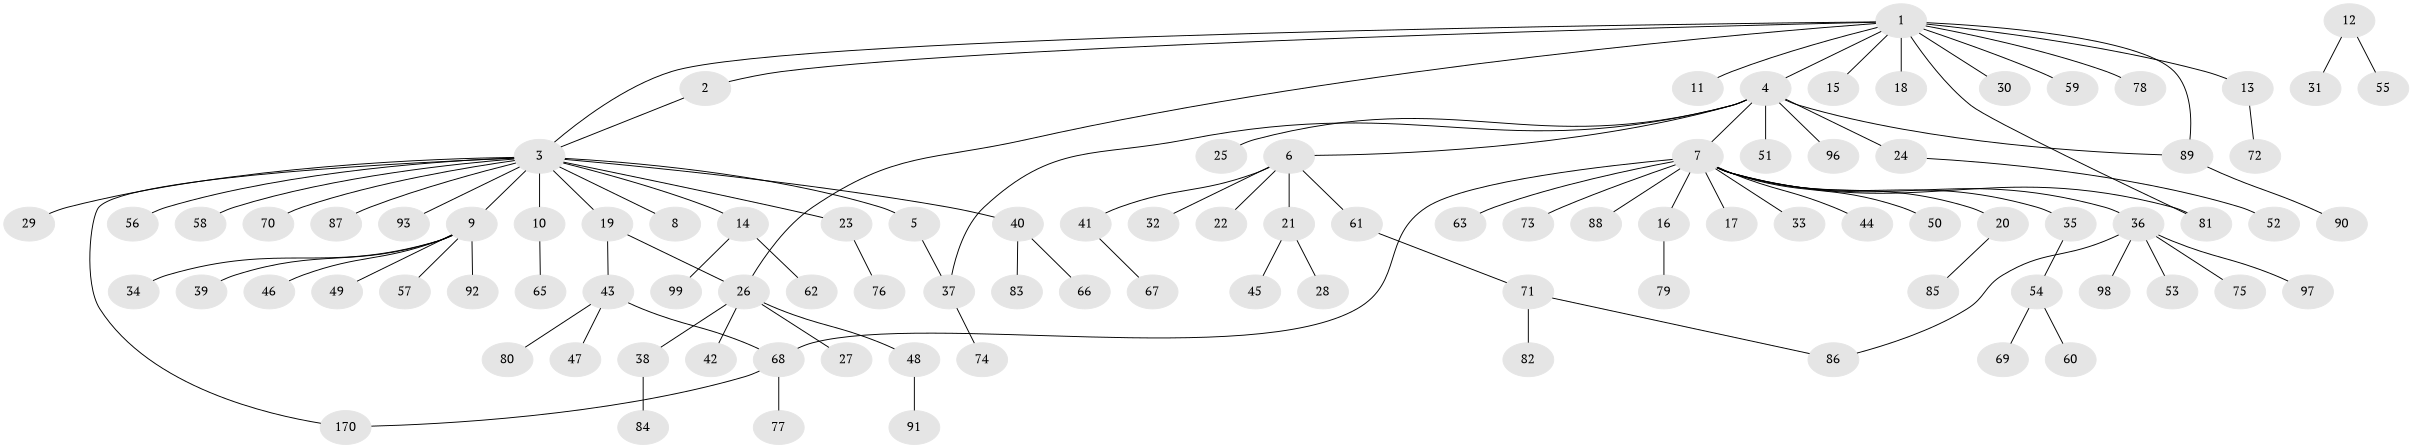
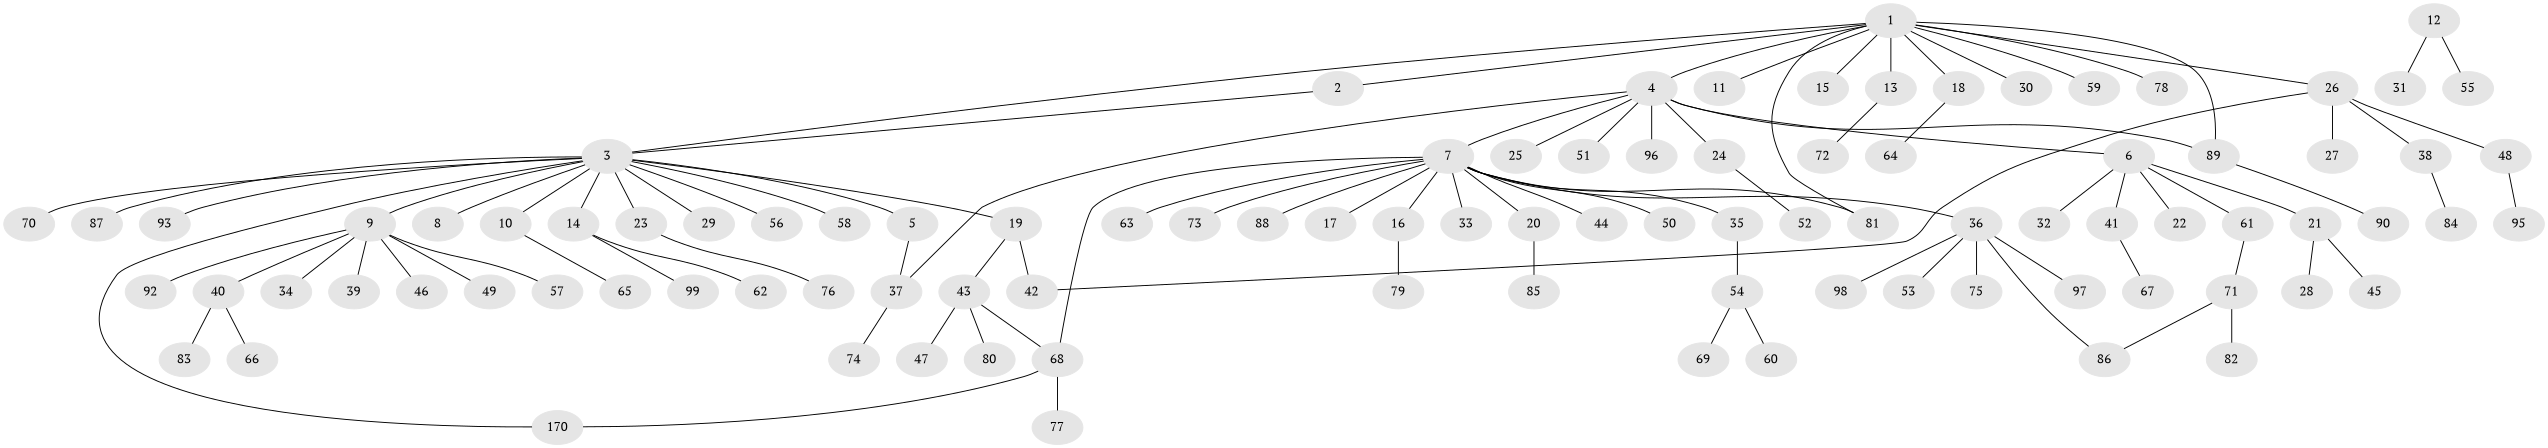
  graph {
    fontname="PT Serif"
    node [color=gray90 fontname="PT Serif" style=filled]
    edge [fontname="PT Serif"]
    1
    2
    3
    4
    11
    13
    15
    18
    26
    30
    59
    78
    81
    89
    5
    8
    9
    10
    14
    19
    23
    29
    40
    56
    58
    70
    87
    93
    n29 [label=170]
    6
    7
    24
    25
    37
    51
    96
    12
    31
    55
    72
+   64
    27
    38
    42
    48
    90
    34
    39
    46
    49
    57
    92
    65
    62
    99
    43
    76
    83
    66
    21
    22
    32
    41
    61
    16
    17
    20
    33
    35
    36
    44
    50
    63
    68
    73
    88
    52
    74
    28
    45
    67
    71
    79
    85
    54
    53
    75
    86
    97
    98
    77
    47
    80
    84
-   95 [label=91]
+   95
    60
    69
    82
    1 -- 2
    1 -- 3
    1 -- 4
    1 -- 11
    1 -- 13
    1 -- 15
    1 -- 18
    1 -- 26
    1 -- 30
    1 -- 59
    1 -- 78
    1 -- 81
    1 -- 89
    2 -- 3
    3 -- 5
    3 -- 8
    3 -- 9
    3 -- 10
    3 -- 14
    3 -- 19
    3 -- 23
    3 -- 29
-   3 -- 40
+   9 -- 40
    3 -- 56
    3 -- 58
    3 -- 70
    3 -- 87
    3 -- 93
    3 -- n29
    4 -- 89
    4 -- 6
    4 -- 7
    4 -- 24
    4 -- 25
    4 -- 37
    4 -- 51
    4 -- 96
    13 -- 72
+   18 -- 64
    26 -- 27
    26 -- 38
    26 -- 42
    26 -- 48
    89 -- 90
    5 -- 37
    9 -- 34
    9 -- 39
    9 -- 46
    9 -- 49
    9 -- 57
    9 -- 92
    10 -- 65
    14 -- 62
    14 -- 99
-   19 -- 26
+   19 -- 42
    19 -- 43
    23 -- 76
    40 -- 83
    40 -- 66
    6 -- 21
    6 -- 22
    6 -- 32
    6 -- 41
    6 -- 61
    7 -- 81
    7 -- 16
    7 -- 17
    7 -- 20
    7 -- 33
    7 -- 35
    7 -- 36
    7 -- 44
    7 -- 50
    7 -- 63
    7 -- 68
    7 -- 73
    7 -- 88
    24 -- 52
    37 -- 74
    12 -- 31
    12 -- 55
    38 -- 84
    48 -- 95
    43 -- 68
    43 -- 47
    43 -- 80
    21 -- 28
    21 -- 45
    41 -- 67
    61 -- 71
    16 -- 79
    20 -- 85
    35 -- 54
    36 -- 53
    36 -- 75
    36 -- 86
    36 -- 97
    36 -- 98
    68 -- n29
    68 -- 77
    71 -- 86
    71 -- 82
    54 -- 60
    54 -- 69
  }
